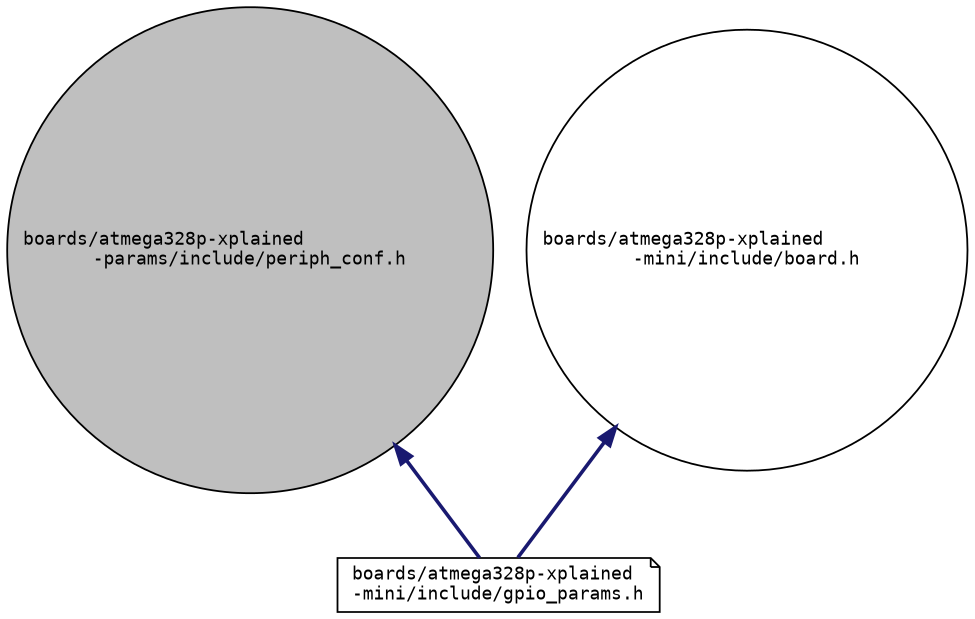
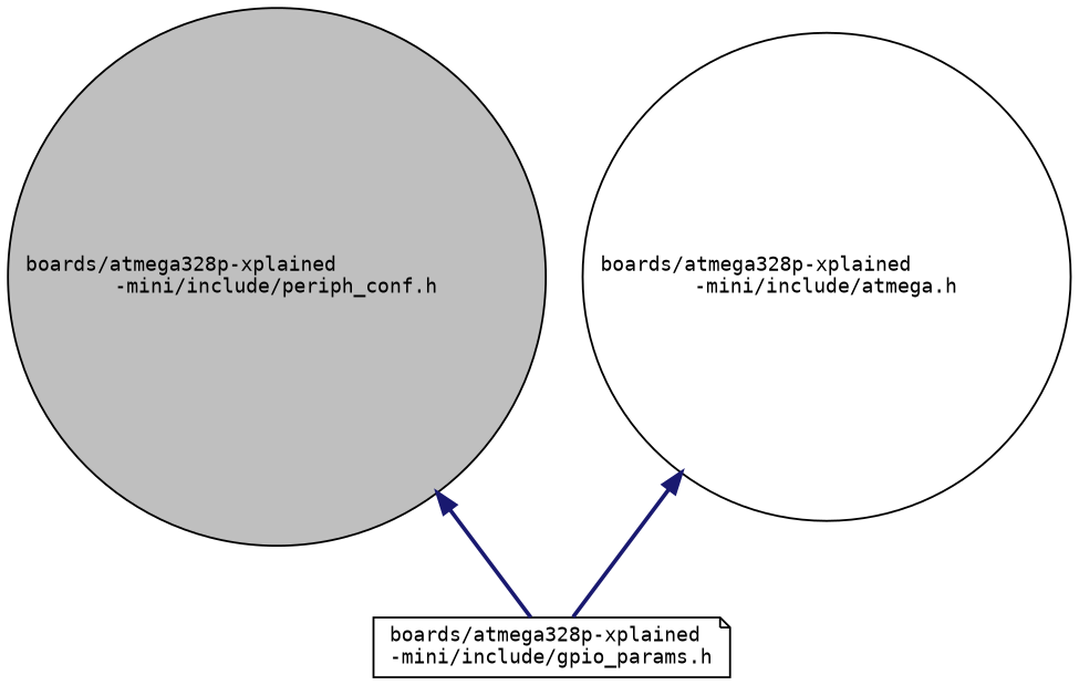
  digraph {
    fontname="DejaVu Sans Mono"
    node [color=black fillcolor=white fontname="DejaVu Sans Mono" fontsize=10 shape=circle style=filled]
    edge [color=midnightblue dir=back fontname="DejaVu Sans Mono" fontsize=10 labelfontname=Helvetica labelfontsize=10 style=bold]
-   n1 [fillcolor=grey75 fontcolor=black height=0.2 label="boards/atmega328p-xplained\l-params/include/periph_conf.h" width=0.4]
+   n1 [fillcolor=grey75 fontcolor=black height=0.2 label="boards/atmega328p-xplained\l-mini/include/periph_conf.h" width=0.4]
    n2 [height=0.2 label="boards/atmega328p-xplained\l-mini/include/gpio_params.h" shape=note width=0.4]
-   n3 [height=0.2 label="boards/atmega328p-xplained\l-mini/include/board.h" width=0.4]
+   n3 [height=0.2 label="boards/atmega328p-xplained\l-mini/include/atmega.h" width=0.4]
    n1 -> n2
    n3 -> n2
  }
